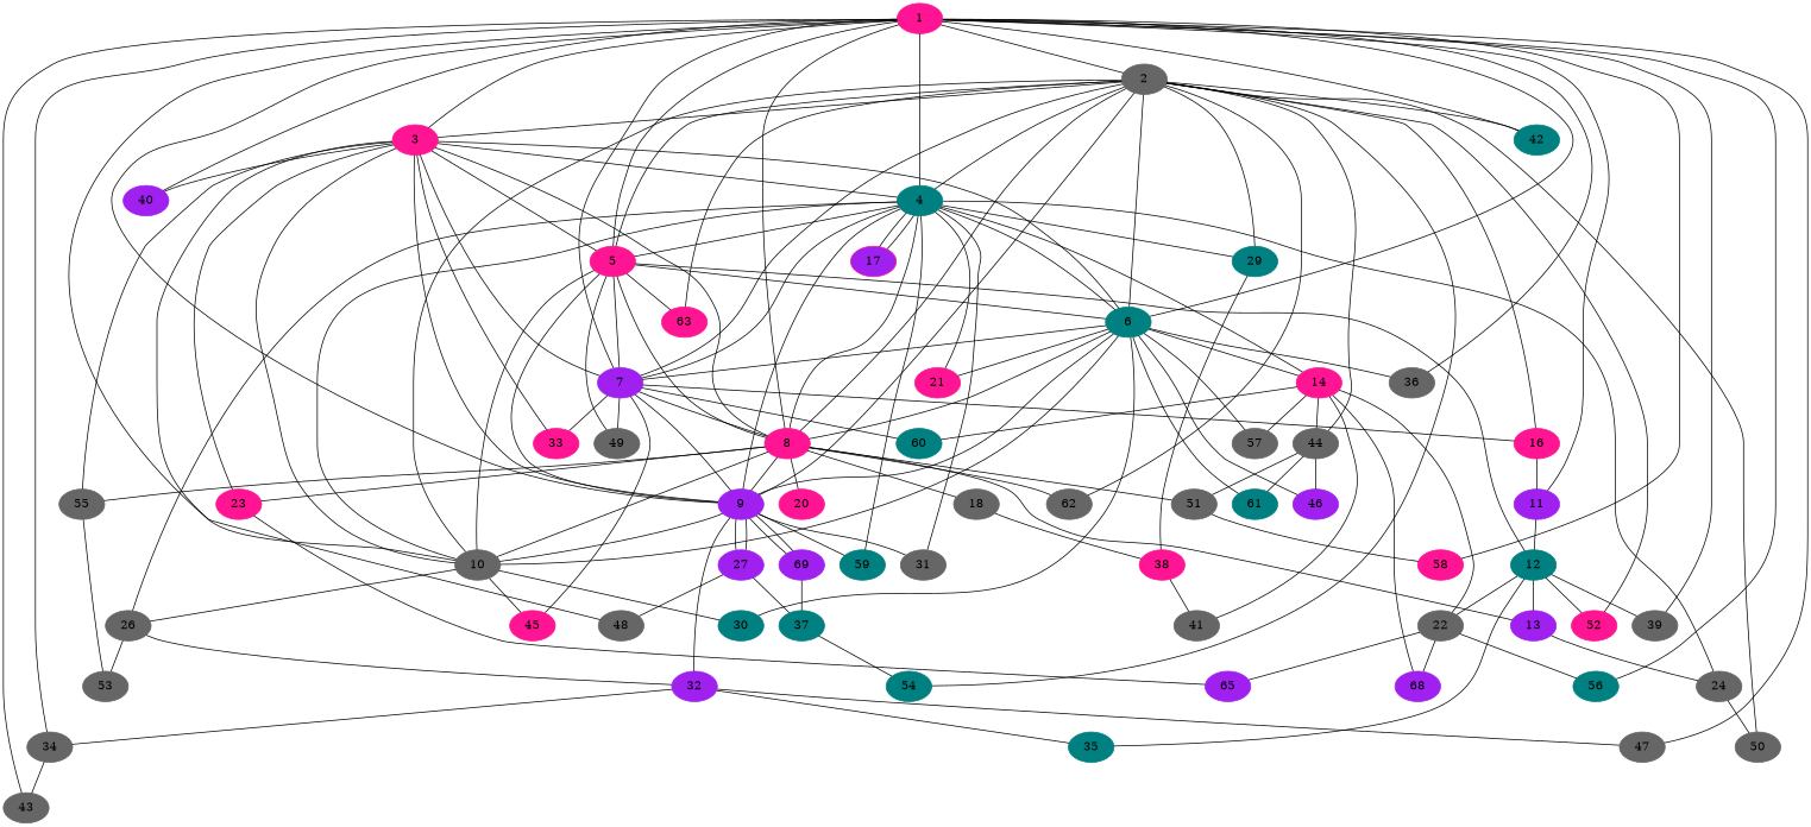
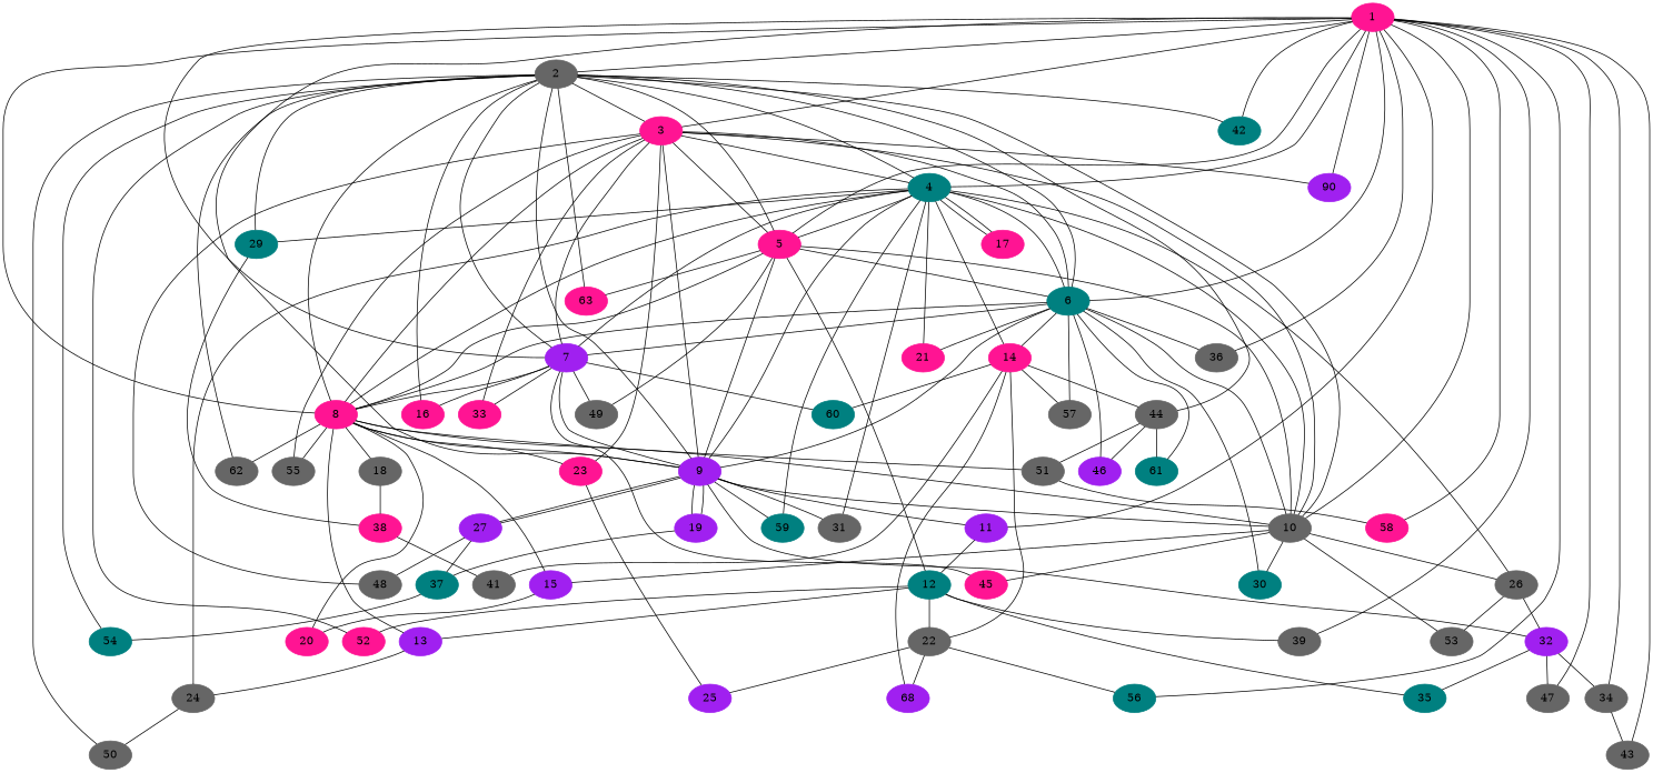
  graph {
    node [color=gray40 style=filled]
    1 [color=deeppink]
    2
    3 [color=deeppink]
    4 [color=teal]
    5 [color=deeppink]
    6 [color=teal]
    7 [color=purple]
    8 [color=deeppink]
    9 [color=purple]
    10
    11 [color=purple]
    34
    36
    39
-   40 [color=purple]
+   40 [color=purple label=90]
    42 [color=teal]
    43
    47
    56 [color=teal]
    58 [color=deeppink]
    16 [color=deeppink]
    29 [color=teal]
    44
    50
    52 [color=deeppink]
    54 [color=teal]
    62
    63 [color=deeppink]
    23 [color=deeppink]
    33 [color=deeppink]
    48
    55
    14 [color=deeppink]
-   17 [color=deeppink fillcolor=purple]
+   17 [color=deeppink]
    21 [color=deeppink]
    24
    26
    31
    59 [color=teal]
    12 [color=teal]
    49
    30 [color=teal]
    46 [color=purple]
    57
    61 [color=teal]
    45 [color=deeppink]
    60 [color=teal]
    13 [color=purple]
+   15 [color=purple]
    18
    20 [color=deeppink]
    51
-   19 [color=purple label=69]
+   19 [color=purple]
    27 [color=purple]
    32 [color=purple]
    53
    38 [color=deeppink]
-   25 [color=purple label=65]
+   25 [color=purple]
    22
    n60 [color=purple label=68]
    41
    35 [color=teal]
    37 [color=teal]
    1 -- 2
    1 -- 3
    1 -- 4
    1 -- 5
    1 -- 6
    1 -- 7
    1 -- 8
    1 -- 9
    1 -- 10
    1 -- 11
    1 -- 34
    1 -- 36
    1 -- 39
    1 -- 40
    1 -- 42
    1 -- 43
    1 -- 47
    1 -- 56
    1 -- 58
    2 -- 3
    2 -- 4
    2 -- 5
    2 -- 6
    2 -- 7
    2 -- 8
    2 -- 9
    2 -- 10
    2 -- 42
    2 -- 16
    2 -- 29
    2 -- 44
    2 -- 50
    2 -- 52
    2 -- 54
    2 -- 62
    2 -- 63
    3 -- 4
    3 -- 5
    3 -- 6
    3 -- 7
    3 -- 8
    3 -- 9
    3 -- 10
    3 -- 40
    3 -- 23
    3 -- 33
    3 -- 48
    3 -- 55
    4 -- 5
    4 -- 6
    4 -- 7
    4 -- 8
    4 -- 9
    4 -- 10
    4 -- 29
    4 -- 14
    4 -- 17
    4 -- 17
    4 -- 21
    4 -- 24
    4 -- 26
    4 -- 31
    4 -- 59
    5 -- 6
-   5 -- 7
    5 -- 8
    5 -- 9
    5 -- 10
    5 -- 63
    5 -- 12
    5 -- 49
    6 -- 7
    6 -- 8
    6 -- 9
    6 -- 10
    6 -- 36
    6 -- 14
    6 -- 21
    6 -- 30
    6 -- 46
    6 -- 57
    6 -- 61
    7 -- 8
    7 -- 9
    7 -- 16
    7 -- 33
    7 -- 49
    7 -- 45
    7 -- 60
    8 -- 9
    8 -- 10
    8 -- 62
    8 -- 23
    8 -- 55
    8 -- 13
+   8 -- 15
    8 -- 18
    8 -- 20
    8 -- 51
    9 -- 10
-   16 -- 11
+   9 -- 11
    9 -- 31
    9 -- 59
    9 -- 19
    9 -- 19
    9 -- 27
    9 -- 27
    9 -- 32
    10 -- 26
    10 -- 30
    10 -- 45
-   55 -- 53
+   10 -- 15
+   10 -- 53
    11 -- 12
    34 -- 43
    29 -- 38
    44 -- 46
    44 -- 61
    44 -- 51
    23 -- 25
    14 -- 44
    14 -- 57
    14 -- 60
    14 -- 22
    14 -- n60
    14 -- 41
    24 -- 50
    26 -- 32
    26 -- 53
    12 -- 39
    12 -- 52
    12 -- 13
    12 -- 22
    12 -- 35
    13 -- 24
+   15 -- 20
    18 -- 38
    51 -- 58
    19 -- 37
    27 -- 48
    27 -- 37
    32 -- 34
    32 -- 47
    32 -- 35
    38 -- 41
    22 -- 56
    22 -- 25
    22 -- n60
    37 -- 54
  }
